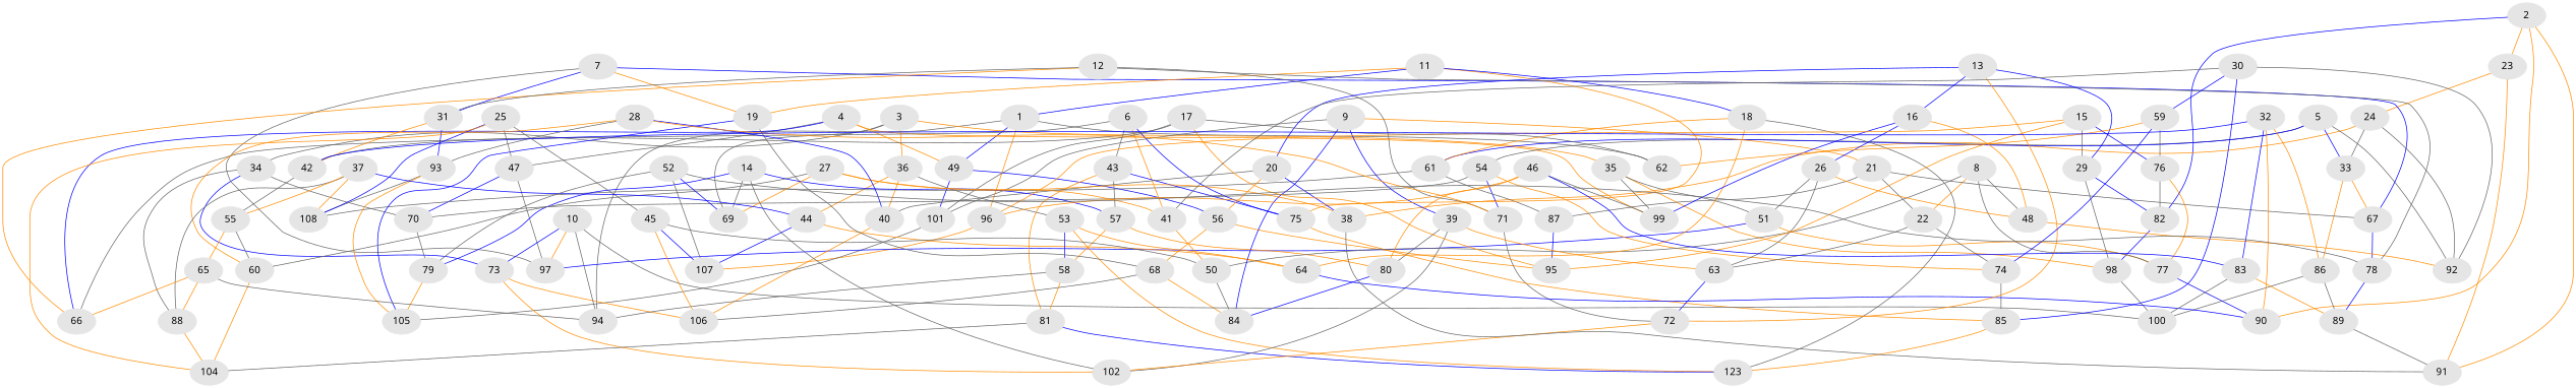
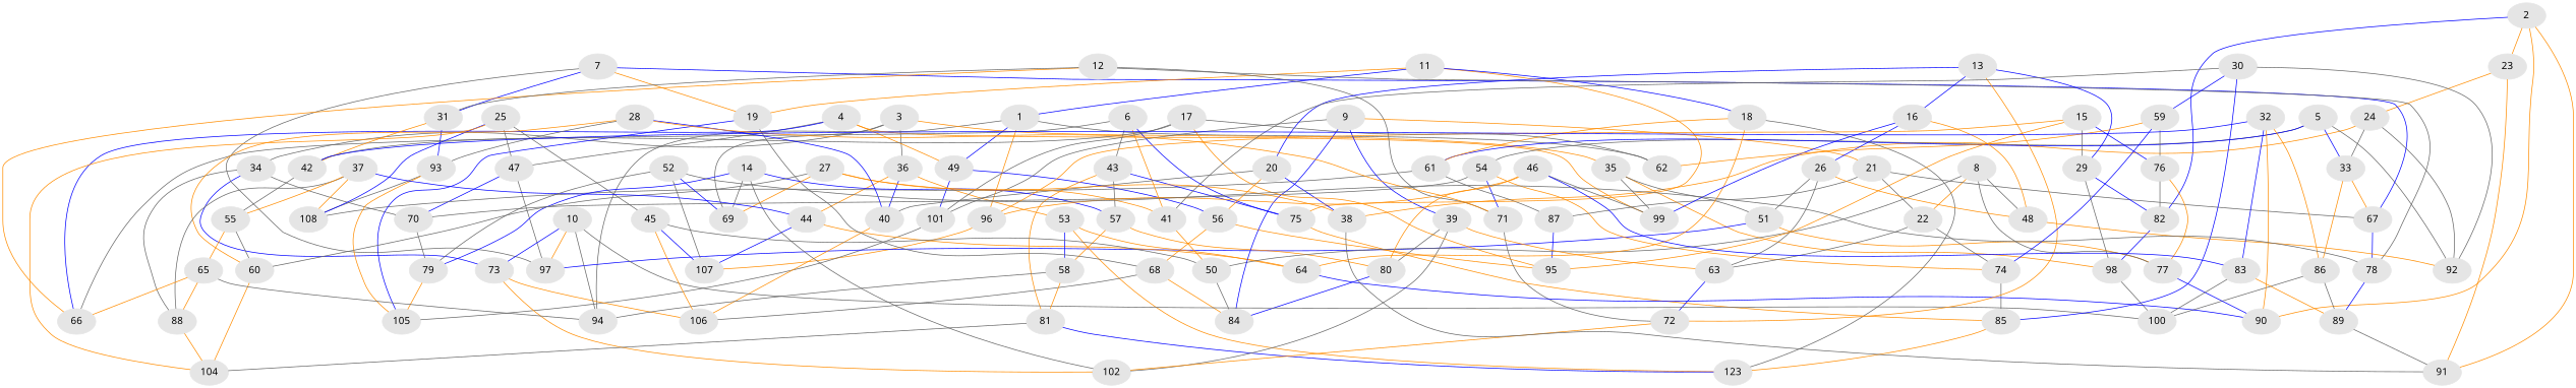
  graph {
    fontname="Noto Sans"
    node [color=gray90 fontname="Noto Sans" style=filled]
    edge [color=gray40 fontname="Noto Sans"]
    1
    49
    62
    94
    96
    101
    56
    107
    2
    23
    82
    90
    91
    24
    98
    3
    34
    35
    36
    69
    73
    70
    88
    99
    51
    40
    44
    53
    4
    47
    66
    97
    5
    33
    54
    61
    92
    67
    86
    71
    74
    87
    108
    6
    41
    43
    75
    50
    57
    81
    85
    7
    19
    31
    68
    105
    42
    93
    78
    8
    22
    48
    77
    63
    84
    9
    21
    39
    102
    80
    10
    100
    106
    11
    18
    64
    n77 [label=123]
    12
    72
    89
    13
    16
    20
    29
    26
    38
    14
    79
    58
    15
    76
    95
    17
    55
    25
    45
    104
    27
    60
    28
    30
    59
    32
    83
    37
    65
    46
    52
    1 -- 49 [color=blue]
    1 -- 62
    1 -- 94
    1 -- 96 [color=darkorange]
    49 -- 101 [color=blue]
    49 -- 56 [color=blue]
    96 -- 107 [color=darkorange]
    101 -- 105
    56 -- 68 [color=darkorange]
    56 -- 95 [color=darkorange]
    2 -- 23 [color=darkorange]
    2 -- 82 [color=blue]
    2 -- 90 [color=darkorange]
    2 -- 91 [color=darkorange]
    23 -- 91 [color=darkorange]
    23 -- 24 [color=darkorange]
    82 -- 98 [color=blue]
    24 -- 33
    24 -- 92
    24 -- 38 [color=darkorange]
    98 -- 100
    3 -- 34
    3 -- 35 [color=darkorange]
-   3 -- 36 [color=darkorange]
+   3 -- 36
    3 -- 69
    34 -- 73 [color=blue]
    34 -- 70
    34 -- 88
    35 -- 98 [color=darkorange]
    35 -- 99
    35 -- 51
-   36 -- 40 [color=darkorange]
+   36 -- 40 [color=blue]
    36 -- 44 [color=darkorange]
-   36 -- 53
+   36 -- 53 [color=darkorange]
    73 -- 102 [color=darkorange]
    73 -- 106 [color=darkorange]
    70 -- 79
    88 -- 104 [color=darkorange]
    51 -- 97 [color=blue]
    51 -- 77 [color=darkorange]
    40 -- 106 [color=darkorange]
    44 -- 107 [color=blue]
    44 -- 64 [color=darkorange]
    53 -- 64 [color=darkorange]
    53 -- n77 [color=darkorange]
    53 -- 58 [color=blue]
    4 -- 49 [color=darkorange]
    4 -- 99 [color=darkorange]
    4 -- 47
    4 -- 66 [color=blue]
    47 -- 70 [color=blue]
    47 -- 97
    5 -- 33 [color=blue]
    5 -- 54
    5 -- 61 [color=blue]
    5 -- 92
    33 -- 67 [color=darkorange]
    33 -- 86 [color=darkorange]
    54 -- 70
    54 -- 71 [color=blue]
    54 -- 74 [color=darkorange]
    61 -- 87
    61 -- 108
    67 -- 78 [color=blue]
    86 -- 100
    86 -- 89
    71 -- 72
    74 -- 85
    87 -- 95 [color=blue]
    6 -- 66
    6 -- 41 [color=darkorange]
    6 -- 43
    6 -- 75 [color=blue]
    41 -- 50 [color=darkorange]
    43 -- 75 [color=blue]
    43 -- 57
    43 -- 81 [color=darkorange]
    75 -- 85 [color=darkorange]
    50 -- 84
    57 -- 80 [color=darkorange]
    57 -- 58 [color=darkorange]
    81 -- n77 [color=blue]
    81 -- 104
    85 -- n77 [color=darkorange]
    7 -- 97
    7 -- 67 [color=blue]
    7 -- 19 [color=darkorange]
    7 -- 31 [color=blue]
    19 -- 68
    19 -- 105 [color=blue]
    31 -- 42 [color=darkorange]
    31 -- 93 [color=blue]
    68 -- 84 [color=darkorange]
    68 -- 106
    42 -- 55
    93 -- 108
    93 -- 105 [color=darkorange]
    78 -- 89 [color=blue]
    8 -- 50
    8 -- 22 [color=darkorange]
    8 -- 48
    8 -- 77
    22 -- 74
    22 -- 63
    48 -- 92 [color=darkorange]
    77 -- 90 [color=blue]
    63 -- 72 [color=blue]
    9 -- 101
    9 -- 84 [color=blue]
    9 -- 21 [color=darkorange]
    9 -- 39 [color=blue]
    21 -- 67
    21 -- 87
    21 -- 22
    39 -- 63 [color=darkorange]
    39 -- 102
    39 -- 80
    80 -- 84 [color=blue]
    10 -- 94
    10 -- 73 [color=blue]
    10 -- 97 [color=darkorange]
    10 -- 100
    11 -- 1 [color=blue]
    11 -- 75 [color=darkorange]
    11 -- 19 [color=darkorange]
    11 -- 18 [color=blue]
    18 -- 61 [color=darkorange]
    18 -- 64 [color=darkorange]
    18 -- n77
    64 -- 90 [color=blue]
    12 -- 66 [color=darkorange]
    12 -- 71
    12 -- 31
    12 -- 78
    72 -- 102 [color=darkorange]
    89 -- 91
    13 -- 72 [color=darkorange]
    13 -- 16 [color=blue]
    13 -- 20 [color=blue]
    13 -- 29 [color=blue]
    16 -- 99 [color=blue]
    16 -- 48 [color=darkorange]
    16 -- 26 [color=blue]
    20 -- 56 [color=darkorange]
    20 -- 40
    20 -- 38 [color=blue]
    29 -- 82 [color=blue]
    29 -- 98
    26 -- 51
    26 -- 48 [color=darkorange]
    26 -- 63
    38 -- 91
    14 -- 69
    14 -- 57 [color=blue]
    14 -- 102
    14 -- 79 [color=blue]
    79 -- 105 [color=darkorange]
    58 -- 94
    58 -- 81 [color=darkorange]
    15 -- 96 [color=darkorange]
    15 -- 29
    15 -- 76 [color=blue]
    15 -- 95 [color=darkorange]
    76 -- 82
    76 -- 77 [color=darkorange]
    17 -- 62
    17 -- 101
    17 -- 42
    17 -- 95 [color=darkorange]
    55 -- 60
    55 -- 65 [color=darkorange]
    25 -- 47
    25 -- 108 [color=blue]
    25 -- 45
    25 -- 104 [color=darkorange]
    45 -- 107 [color=blue]
    45 -- 50
    45 -- 106 [color=darkorange]
    27 -- 69 [color=darkorange]
    27 -- 41 [color=darkorange]
    27 -- 38 [color=darkorange]
    27 -- 60
    60 -- 104 [color=darkorange]
    28 -- 40 [color=blue]
    28 -- 71 [color=darkorange]
    28 -- 93
    28 -- 60 [color=darkorange]
    30 -- 92
    30 -- 41
    30 -- 85 [color=blue]
    30 -- 59 [color=blue]
    59 -- 62 [color=darkorange]
    59 -- 74 [color=blue]
    59 -- 76
    32 -- 90 [color=darkorange]
    32 -- 86 [color=darkorange]
    32 -- 42 [color=blue]
    32 -- 83 [color=blue]
    83 -- 100
    83 -- 89 [color=darkorange]
    37 -- 88
    37 -- 44 [color=blue]
    37 -- 108 [color=darkorange]
    37 -- 55 [color=darkorange]
    65 -- 94
    65 -- 88 [color=darkorange]
    65 -- 66 [color=darkorange]
    46 -- 96 [color=darkorange]
    46 -- 99
    46 -- 80 [color=darkorange]
    46 -- 83 [color=blue]
    52 -- 107
    52 -- 69 [color=blue]
    52 -- 78
    52 -- 79
  }
